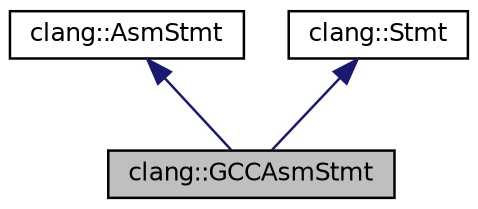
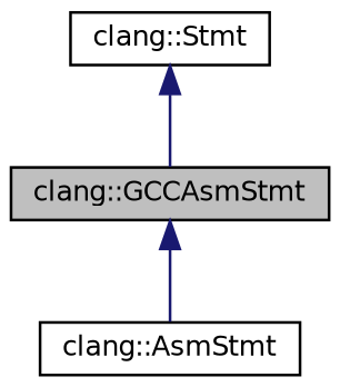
  digraph {
    node [color=black fontname=Helvetica fontsize=10 shape=record]
    edge [color=midnightblue dir=back fontname=Helvetica fontsize=10 labelfontname=Helvetica labelfontsize=10 style=solid]
    n1 [fillcolor=grey75 fontcolor=black height=0.2 label="clang::GCCAsmStmt" style=filled width=0.4]
    n2 [height=0.2 label="clang::AsmStmt" width=0.4]
    n3 [height=0.2 label="clang::Stmt" width=0.4]
-   n2 -> n1
+   n1 -> n2
    n3 -> n1
  }
